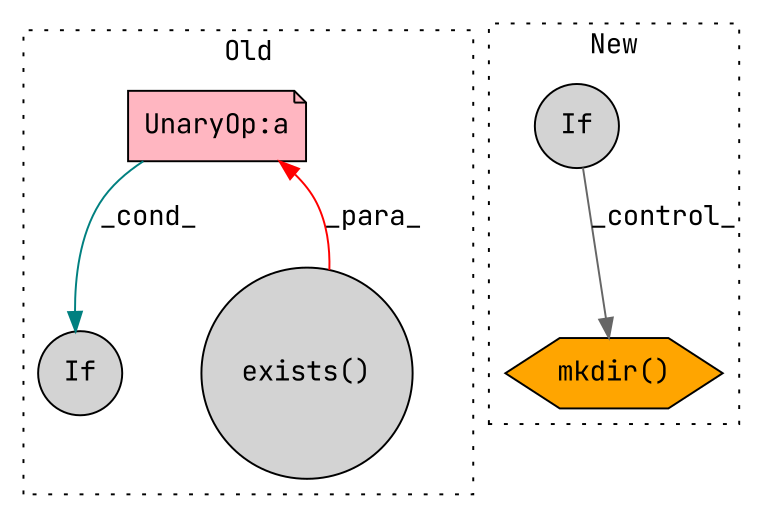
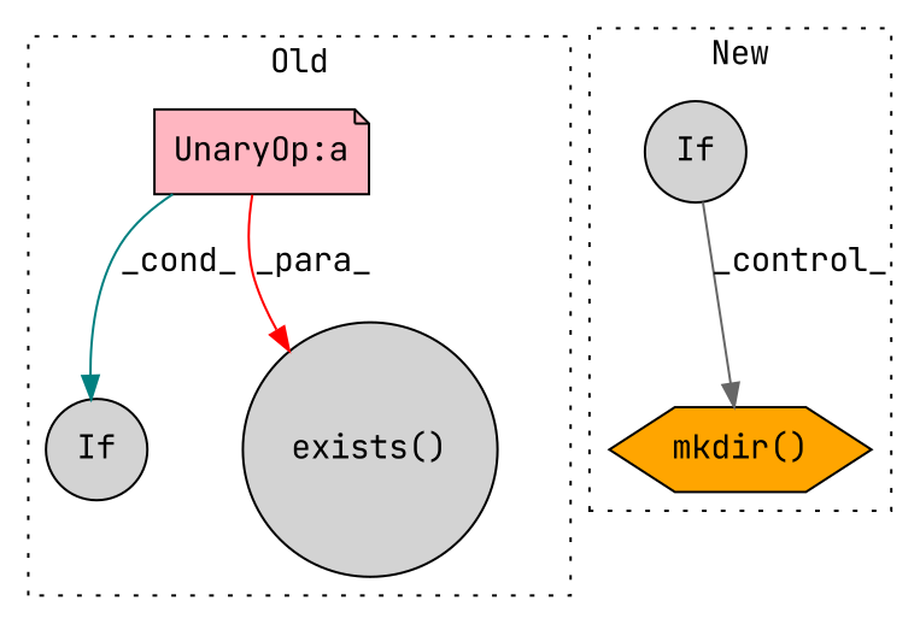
  digraph {
    fontname="JetBrains Mono"
    node [a=96 fillcolor=lightgrey fontname="JetBrains Mono" l=3 shape=circle style=filled]
    edge [fontname="JetBrains Mono"]
    n1 [a=61 fillcolor=lightpink l=31 label="UnaryOp:a" s=10682 shape=note]
    n2 [label=If s=10679]
    n3 [a=75 l="15,1" label="exists()" s="10686,10712"]
    n4 [a=75 fillcolor=orange l=28 label="mkdir()" s=11217 shape=hexagon]
    n5 [label=If s=11017]
    subgraph cluster_1 {
      label=Old
      style=dotted
      n1
      n2
      n3
    }
    subgraph cluster_2 {
      label=New
      style=dotted
      n4
      n5
    }
    n1 -> n2 [color=teal label=_cond_]
-   n3 -> n1 [color=red label=_para_]
+   n1 -> n3 [color=red label=_para_]
    n5 -> n4 [color=gray40 label=_control_]
  }
